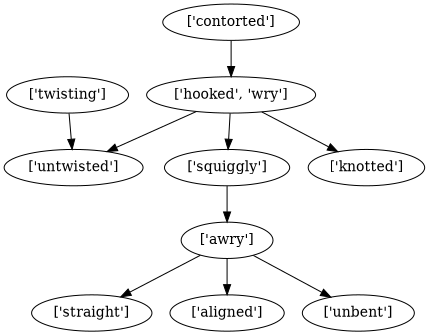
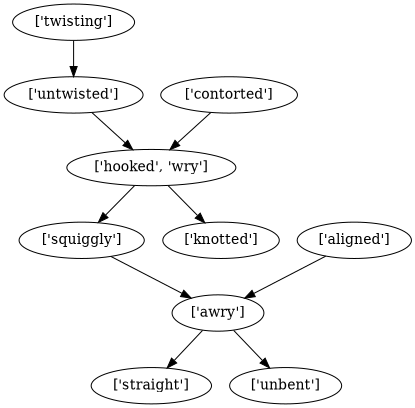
  strict digraph {
    "['twisting']"
    "['untwisted']"
    "['hooked', 'wry']"
    "['squiggly']"
    "['knotted']"
    "['awry']"
    "['straight']"
    "['aligned']"
    "['unbent']"
    "['contorted']"
    "['twisting']" -> "['untwisted']"
-   "['hooked', 'wry']" -> "['untwisted']"
+   "['untwisted']" -> "['hooked', 'wry']"
    "['hooked', 'wry']" -> "['squiggly']"
    "['hooked', 'wry']" -> "['knotted']"
    "['squiggly']" -> "['awry']"
    "['awry']" -> "['straight']"
-   "['awry']" -> "['aligned']"
+   "['aligned']" -> "['awry']"
    "['awry']" -> "['unbent']"
    "['contorted']" -> "['hooked', 'wry']"
  }
